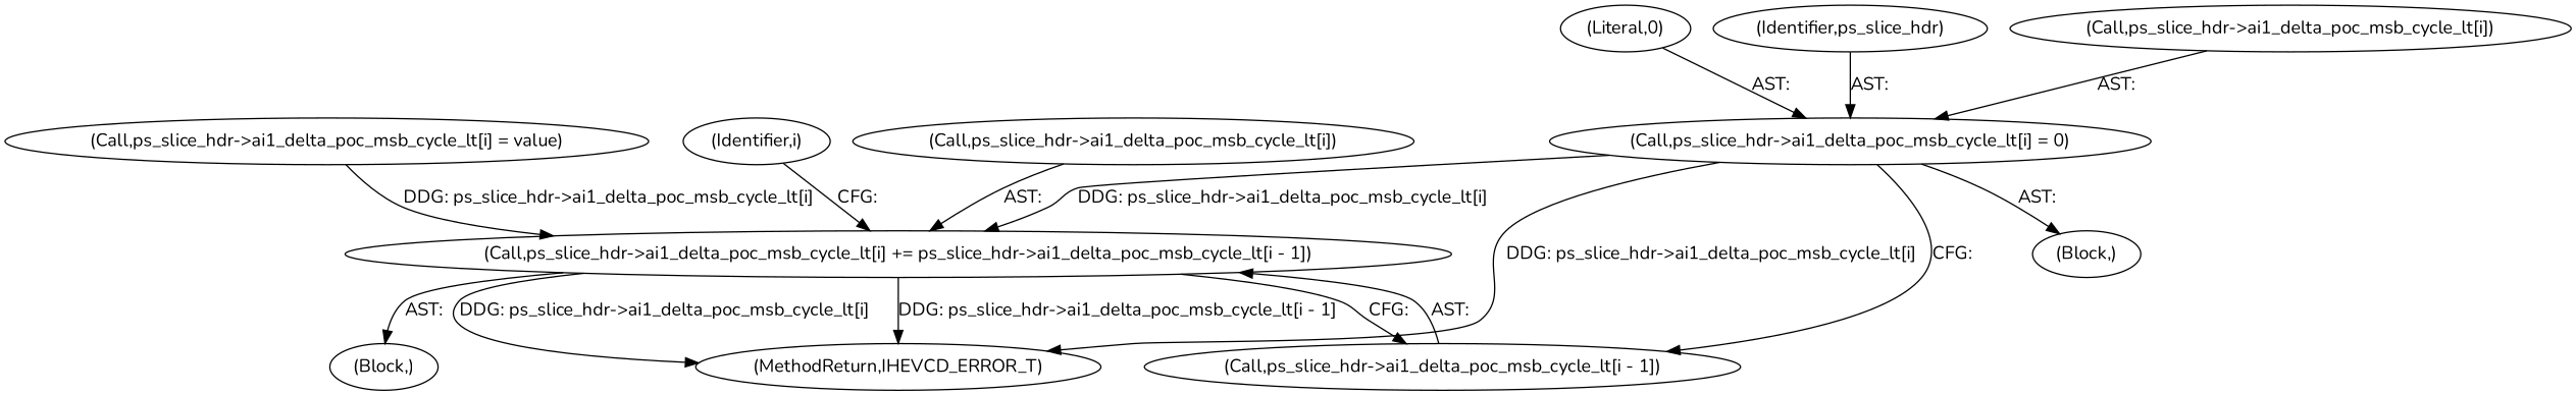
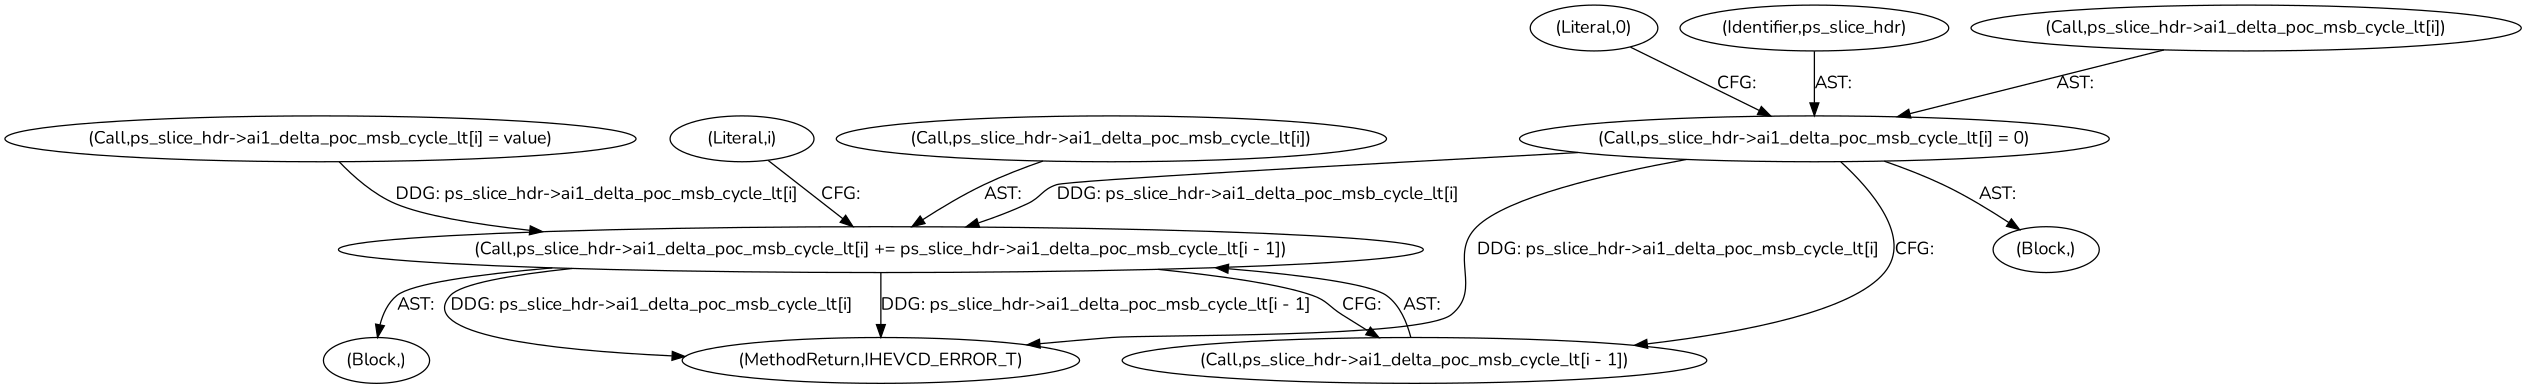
  digraph {
    fontname=Nunito
    node [fontname=Nunito]
    edge [fontname=Nunito]
    n1 [label="(Call,ps_slice_hdr->ai1_delta_poc_msb_cycle_lt[i] = 0)"]
    n2 [label="(Call,ps_slice_hdr->ai1_delta_poc_msb_cycle_lt[i] += ps_slice_hdr->ai1_delta_poc_msb_cycle_lt[i - 1])"]
    n3 [label="(Block,)"]
    n4 [label="(MethodReturn,IHEVCD_ERROR_T)"]
    n5 [label="(Call,ps_slice_hdr->ai1_delta_poc_msb_cycle_lt[i - 1])"]
    n6 [label="(Block,)"]
    n7 [label="(Literal,0)"]
    n8 [label="(Call,ps_slice_hdr->ai1_delta_poc_msb_cycle_lt[i] = value)"]
-   n9 [label="(Identifier,i)"]
+   n9 [label="(Literal,i)"]
    n10 [label="(Identifier,ps_slice_hdr)"]
    n11 [label="(Call,ps_slice_hdr->ai1_delta_poc_msb_cycle_lt[i])"]
    n12 [label="(Call,ps_slice_hdr->ai1_delta_poc_msb_cycle_lt[i])"]
    n1 -> n2 [label="DDG: ps_slice_hdr->ai1_delta_poc_msb_cycle_lt[i]"]
    n1 -> n3 [label="AST: "]
    n1 -> n4 [label="DDG: ps_slice_hdr->ai1_delta_poc_msb_cycle_lt[i]"]
    n1 -> n5 [label="CFG: "]
    n2 -> n4 [label="DDG: ps_slice_hdr->ai1_delta_poc_msb_cycle_lt[i]"]
    n2 -> n4 [label="DDG: ps_slice_hdr->ai1_delta_poc_msb_cycle_lt[i - 1]"]
    n2 -> n5 [label="CFG: "]
    n2 -> n6 [label="AST: "]
    n5 -> n2 [label="AST: "]
-   n7 -> n1 [label="AST: "]
+   n7 -> n1 [label="CFG: "]
    n8 -> n2 [label="DDG: ps_slice_hdr->ai1_delta_poc_msb_cycle_lt[i]"]
    n9 -> n2 [label="CFG: "]
    n10 -> n1 [label="AST: "]
    n11 -> n2 [label="AST: "]
    n12 -> n1 [label="AST: "]
  }
